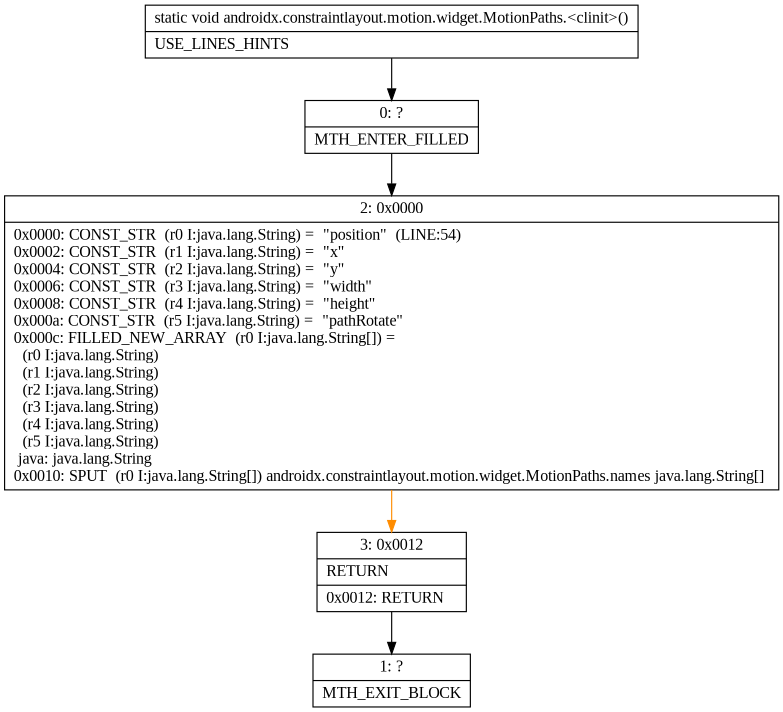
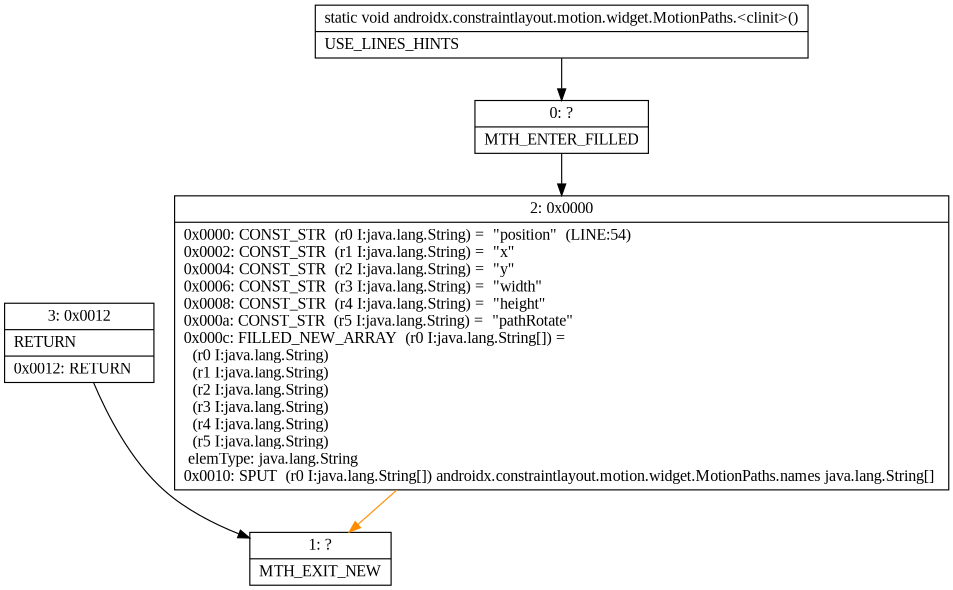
  digraph {
    fontname="Liberation Serif"
    node [fontname="Liberation Serif" shape=record]
    edge [color=black fontname="Liberation Serif"]
    n1 [label="{0\:\ ?|MTH_ENTER_FILLED\l}"]
-   n2 [label="{2\:\ 0x0000|0x0000: CONST_STR  (r0 I:java.lang.String) =  \"position\"  (LINE:54)\l0x0002: CONST_STR  (r1 I:java.lang.String) =  \"x\" \l0x0004: CONST_STR  (r2 I:java.lang.String) =  \"y\" \l0x0006: CONST_STR  (r3 I:java.lang.String) =  \"width\" \l0x0008: CONST_STR  (r4 I:java.lang.String) =  \"height\" \l0x000a: CONST_STR  (r5 I:java.lang.String) =  \"pathRotate\" \l0x000c: FILLED_NEW_ARRAY  (r0 I:java.lang.String[]) = \l  (r0 I:java.lang.String)\l  (r1 I:java.lang.String)\l  (r2 I:java.lang.String)\l  (r3 I:java.lang.String)\l  (r4 I:java.lang.String)\l  (r5 I:java.lang.String)\l java: java.lang.String \l0x0010: SPUT  (r0 I:java.lang.String[]) androidx.constraintlayout.motion.widget.MotionPaths.names java.lang.String[] \l}"]
+   n2 [label="{2\:\ 0x0000|0x0000: CONST_STR  (r0 I:java.lang.String) =  \"position\"  (LINE:54)\l0x0002: CONST_STR  (r1 I:java.lang.String) =  \"x\" \l0x0004: CONST_STR  (r2 I:java.lang.String) =  \"y\" \l0x0006: CONST_STR  (r3 I:java.lang.String) =  \"width\" \l0x0008: CONST_STR  (r4 I:java.lang.String) =  \"height\" \l0x000a: CONST_STR  (r5 I:java.lang.String) =  \"pathRotate\" \l0x000c: FILLED_NEW_ARRAY  (r0 I:java.lang.String[]) = \l  (r0 I:java.lang.String)\l  (r1 I:java.lang.String)\l  (r2 I:java.lang.String)\l  (r3 I:java.lang.String)\l  (r4 I:java.lang.String)\l  (r5 I:java.lang.String)\l elemType: java.lang.String \l0x0010: SPUT  (r0 I:java.lang.String[]) androidx.constraintlayout.motion.widget.MotionPaths.names java.lang.String[] \l}"]
    n3 [label="{3\:\ 0x0012|RETURN\l|0x0012: RETURN   \l}"]
-   n4 [label="{1\:\ ?|MTH_EXIT_BLOCK\l}"]
+   n4 [label="{1\:\ ?|MTH_EXIT_NEW\l}"]
    n5 [label="{static void androidx.constraintlayout.motion.widget.MotionPaths.\<clinit\>()  | USE_LINES_HINTS\l}"]
    n1 -> n2
-   n2 -> n3 [color=darkorange]
+   n2 -> n4 [color=darkorange]
    n3 -> n4
    n5 -> n1
  }
